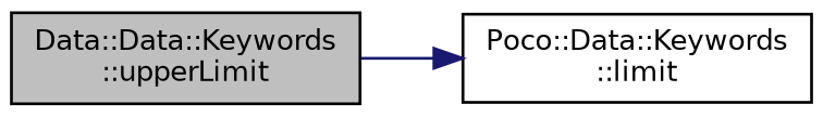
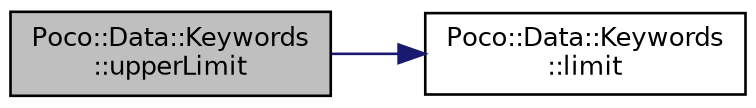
  digraph {
    rankdir=LR
    node [color=black fontname=Helvetica fontsize=10 shape=record style=filled]
-   n1 [fillcolor=grey75 fontcolor=black height=0.2 label="Data::Data::Keywords\l::upperLimit" width=0.4]
+   n1 [fillcolor=grey75 fontcolor=black height=0.2 label="Poco::Data::Keywords\l::upperLimit" width=0.4]
    n2 [fillcolor=white height=0.2 label="Poco::Data::Keywords\l::limit" width=0.4]
    n1 -> n2 [color=midnightblue fontname=Helvetica fontsize=10 labelfontname=Helvetica labelfontsize=10 style=solid]
  }
